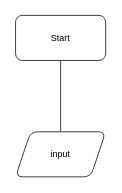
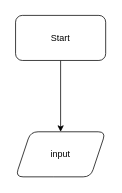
  <mxCell id="0" />
  <mxCell id="1" parent="0" />
- <mxCell id="2" value="" style="edgeStyle=orthogonalEdgeStyle;rounded=0;orthogonalLoop=1;jettySize=auto;html=1;endArrow=none;" edge="1" parent="1" source="3" target="4"><mxGeometry relative="1" as="geometry" /></mxCell>
+ <mxCell id="2" value="" style="edgeStyle=orthogonalEdgeStyle;rounded=0;orthogonalLoop=1;jettySize=auto;html=1;" edge="1" parent="1" source="3" target="4"><mxGeometry relative="1" as="geometry" /></mxCell>
  <mxCell id="3" value="Start" style="rounded=1;whiteSpace=wrap;html=1;" vertex="1" parent="1"><mxGeometry x="20" y="20" width="120" height="60" as="geometry" /></mxCell>
  <mxCell id="4" value="input" style="shape=parallelogram;perimeter=parallelogramPerimeter;whiteSpace=wrap;html=1;fixedSize=1;rounded=1;" vertex="1" parent="1"><mxGeometry x="20" y="175" width="120" height="60" as="geometry" /></mxCell>
